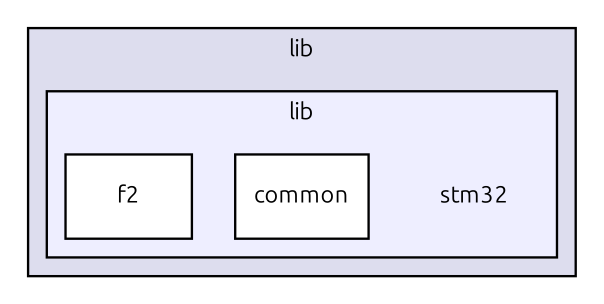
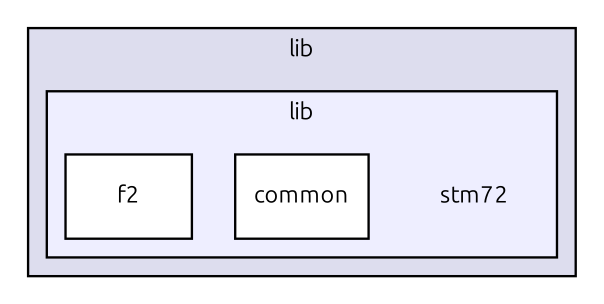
  digraph {
    compound=true
    fontname=Ubuntu
    node [fontname=Ubuntu fontsize=10 shape=box color=black fillcolor=white style=filled]
-   n1 [label=stm32 shape=plaintext color="" fillcolor="" style=""]
+   n1 [label=stm72 shape=plaintext color="" fillcolor="" style=""]
    n2 [label=common]
    n3 [label=f2]
    subgraph cluster_1 {
      bgcolor="#ddddee"
      fontsize=10
      label=lib
      pencolor=black
      subgraph cluster_2 {
        bgcolor="#eeeeff"
        fontsize=10
        pencolor=black
        n1
        n2
        n3
      }
    }
  }
